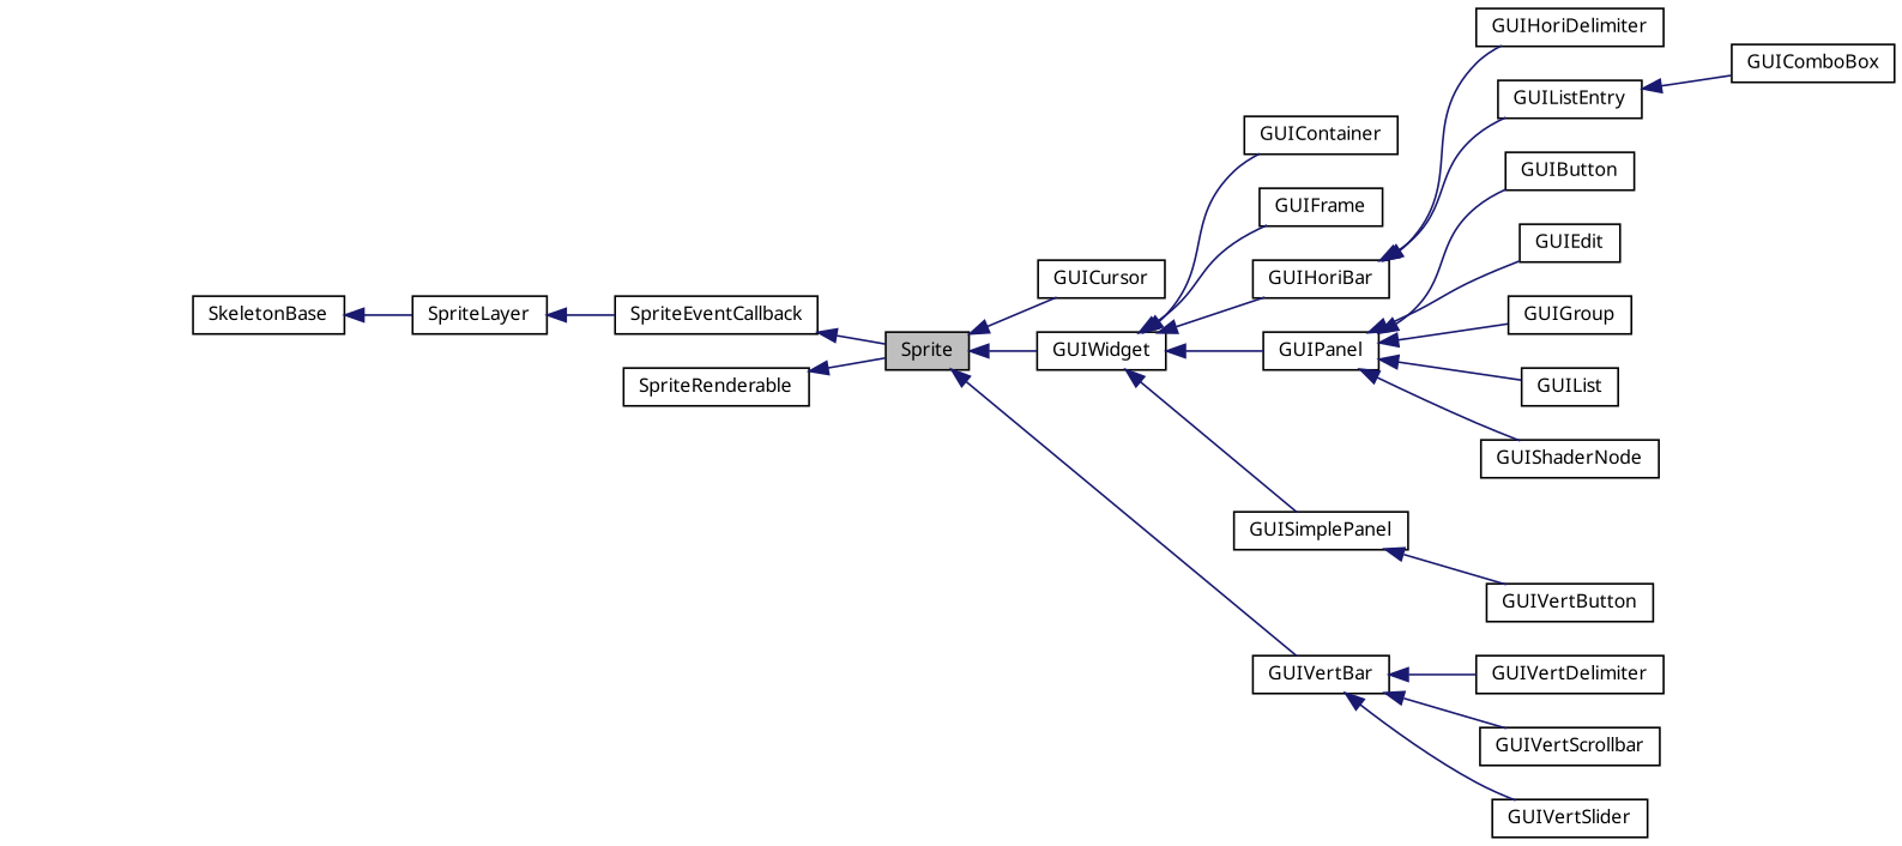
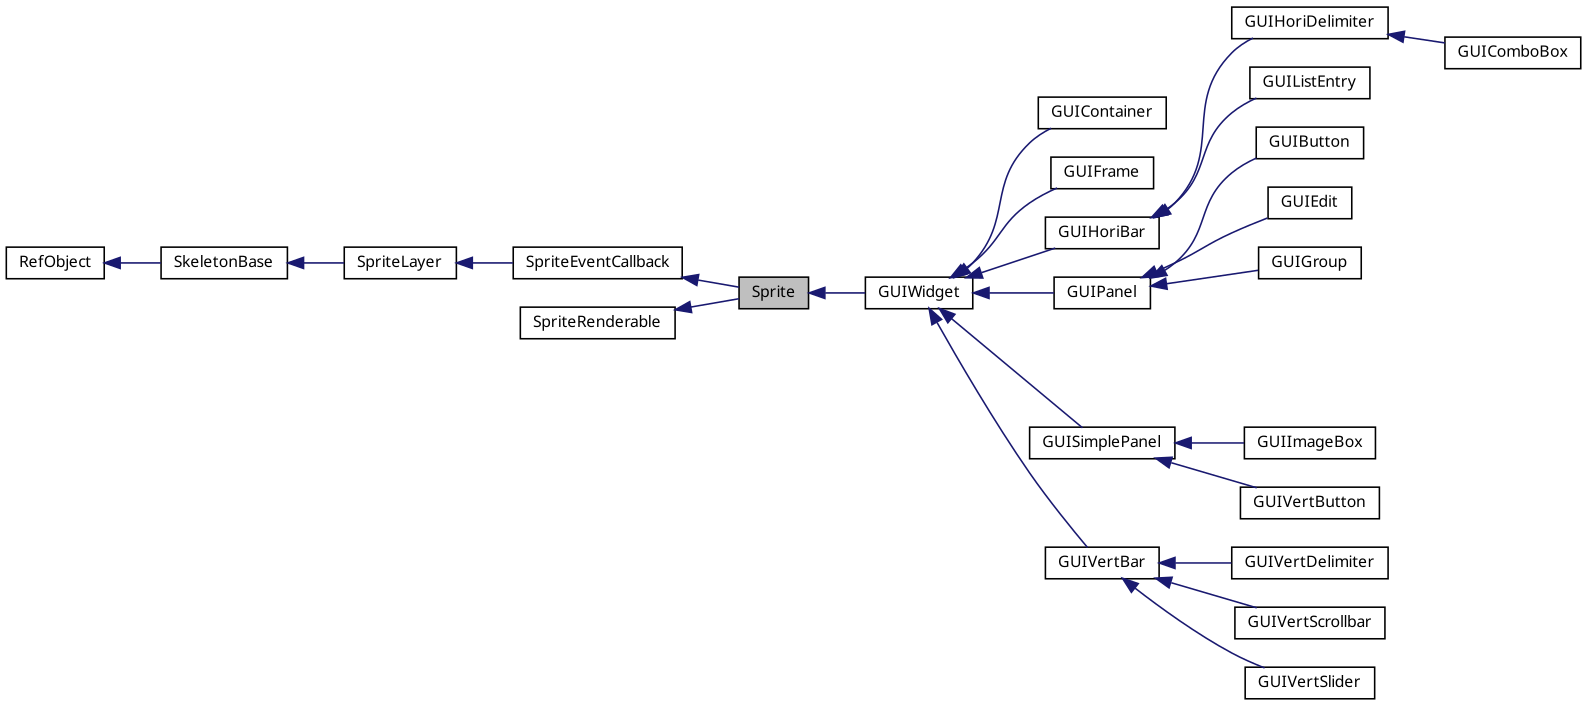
  digraph {
    fontname="Noto Sans"
    rankdir=LR
    node [color=black fillcolor=white fontname="Noto Sans" fontsize=10 shape=record style=filled]
    edge [color=midnightblue dir=back fontname="Noto Sans" fontsize=10 labelfontname=Helvetica labelfontsize=10 style=solid]
    n1 [fillcolor=grey75 fontcolor=black height=0.2 label=Sprite width=0.4]
-   n2 [height=0.2 label=GUICursor width=0.4]
    n3 [height=0.2 label=GUIWidget width=0.4]
    n4 [height=0.2 label=GUIContainer width=0.4]
    n5 [height=0.2 label=GUIFrame width=0.4]
    n6 [height=0.2 label=GUIHoriBar width=0.4]
    n7 [height=0.2 label=GUIPanel width=0.4]
    n8 [height=0.2 label=GUISimplePanel width=0.4]
    n9 [height=0.2 label=GUIVertBar width=0.4]
    n10 [height=0.2 label=SpriteLayer width=0.4]
    n11 [height=0.2 label=SpriteEventCallback width=0.4]
    n12 [height=0.2 label=SkeletonBase width=0.4]
+   n13 [height=0.2 label=RefObject width=0.4]
    n14 [height=0.2 label=SpriteRenderable width=0.4]
    n15 [height=0.2 label=GUIHoriDelimiter width=0.4]
    n16 [height=0.2 label=GUIListEntry width=0.4]
    n17 [height=0.2 label=GUIButton width=0.4]
    n18 [height=0.2 label=GUIEdit width=0.4]
    n19 [height=0.2 label=GUIGroup width=0.4]
-   n20 [height=0.2 label=GUIList width=0.4]
-   n21 [height=0.2 label=GUIShaderNode width=0.4]
+   n22 [height=0.2 label=GUIImageBox width=0.4]
    n23 [height=0.2 label=GUIVertButton width=0.4]
    n24 [height=0.2 label=GUIVertDelimiter width=0.4]
    n25 [height=0.2 label=GUIVertScrollbar width=0.4]
    n26 [height=0.2 label=GUIVertSlider width=0.4]
    n27 [height=0.2 label=GUIComboBox width=0.4]
-   n1 -> n2
    n1 -> n3
    n3 -> n4
    n3 -> n5
    n3 -> n6
    n3 -> n7
    n3 -> n8
-   n1 -> n9
+   n3 -> n9
    n6 -> n15
    n6 -> n16
    n7 -> n17
    n7 -> n18
    n7 -> n19
-   n7 -> n20
-   n7 -> n21
+   n8 -> n22
    n8 -> n23
    n9 -> n24
    n9 -> n25
    n9 -> n26
    n10 -> n11
    n11 -> n1
    n12 -> n10
+   n13 -> n12
    n14 -> n1
-   n16 -> n27
+   n15 -> n27
  }
